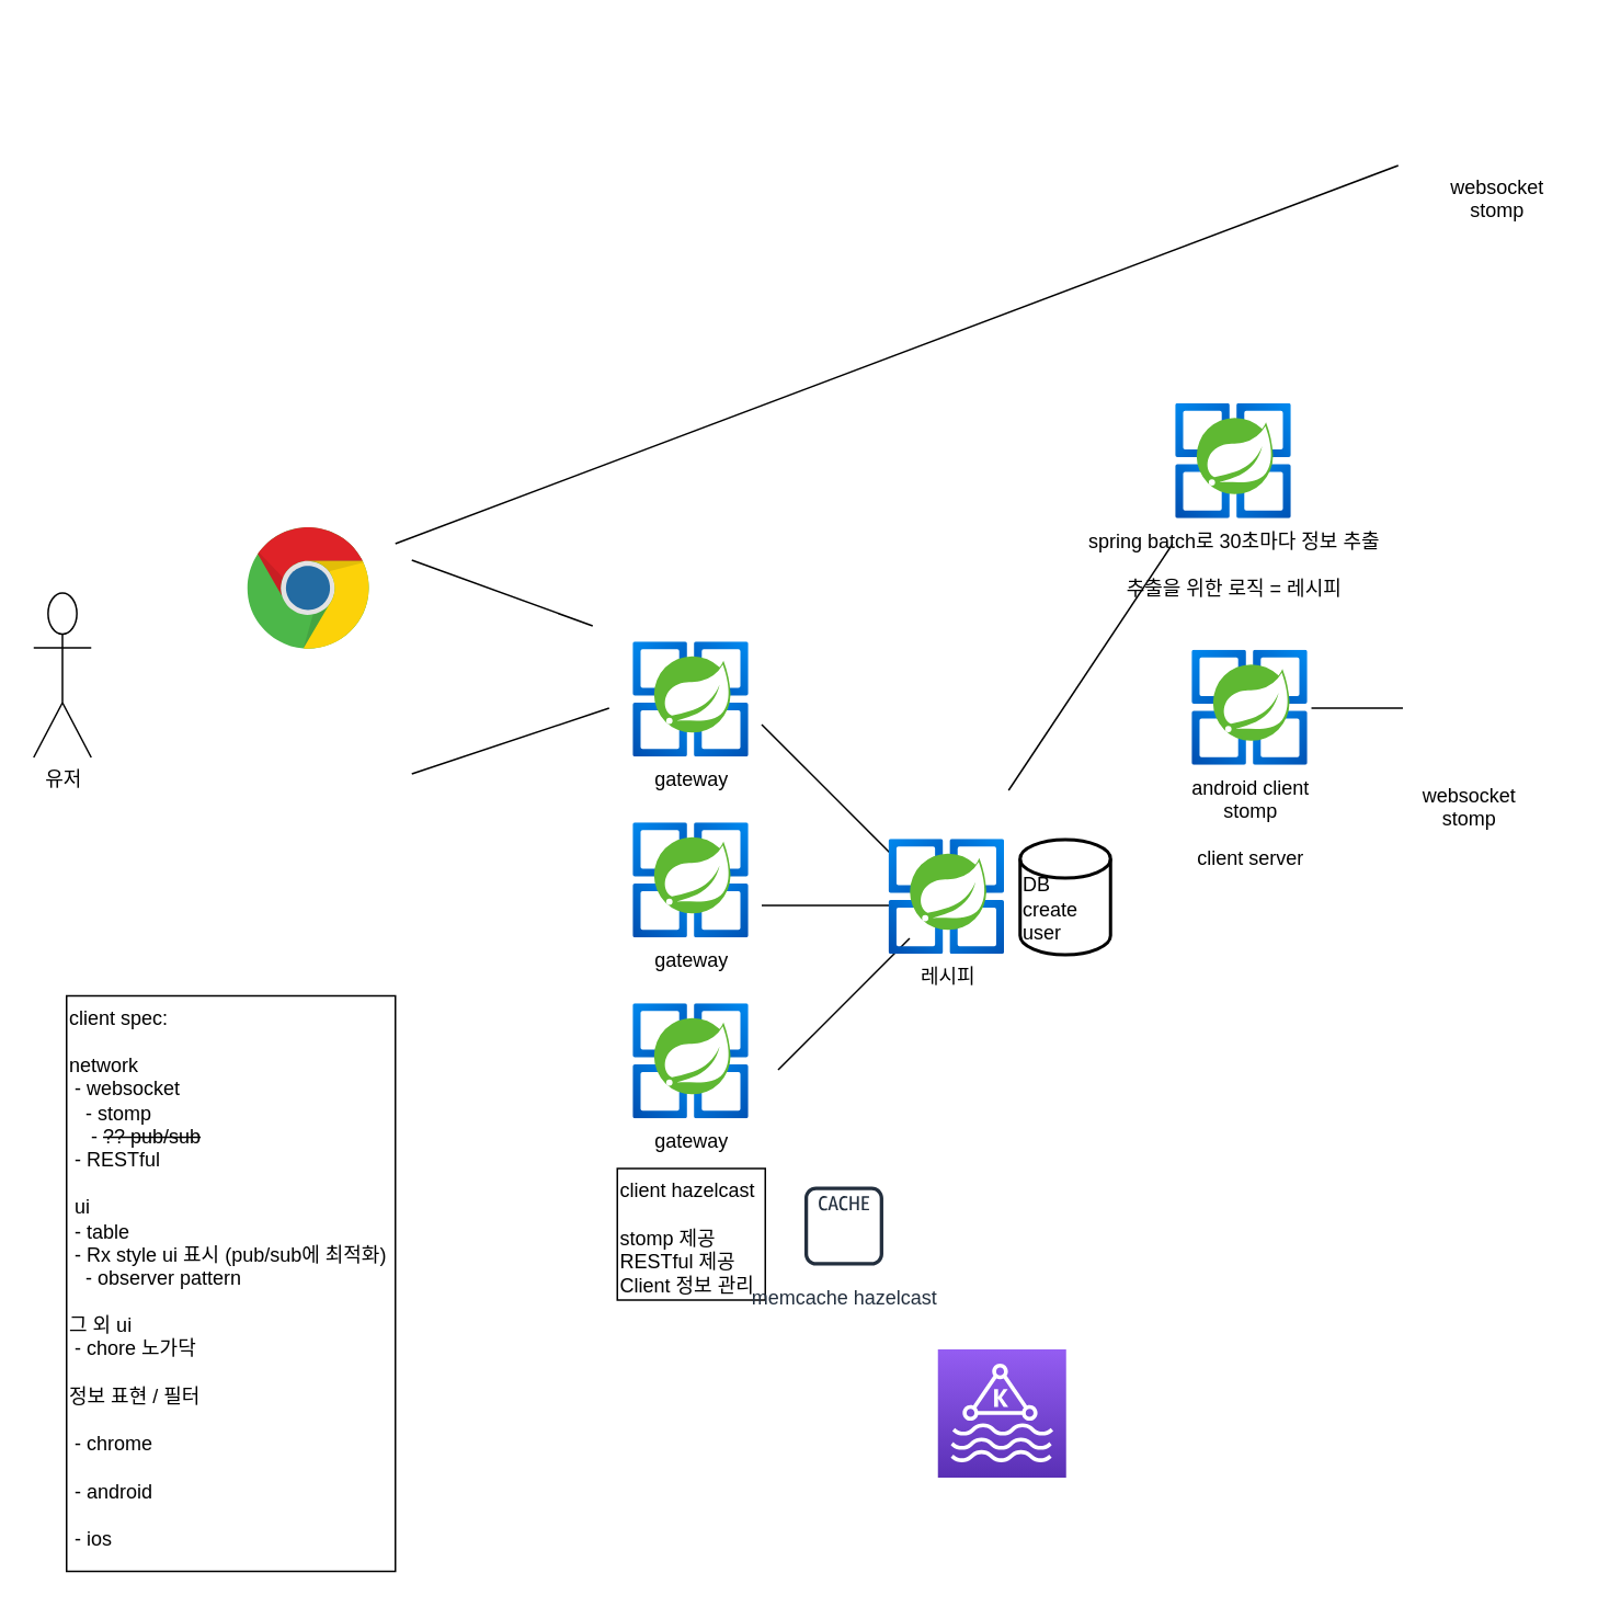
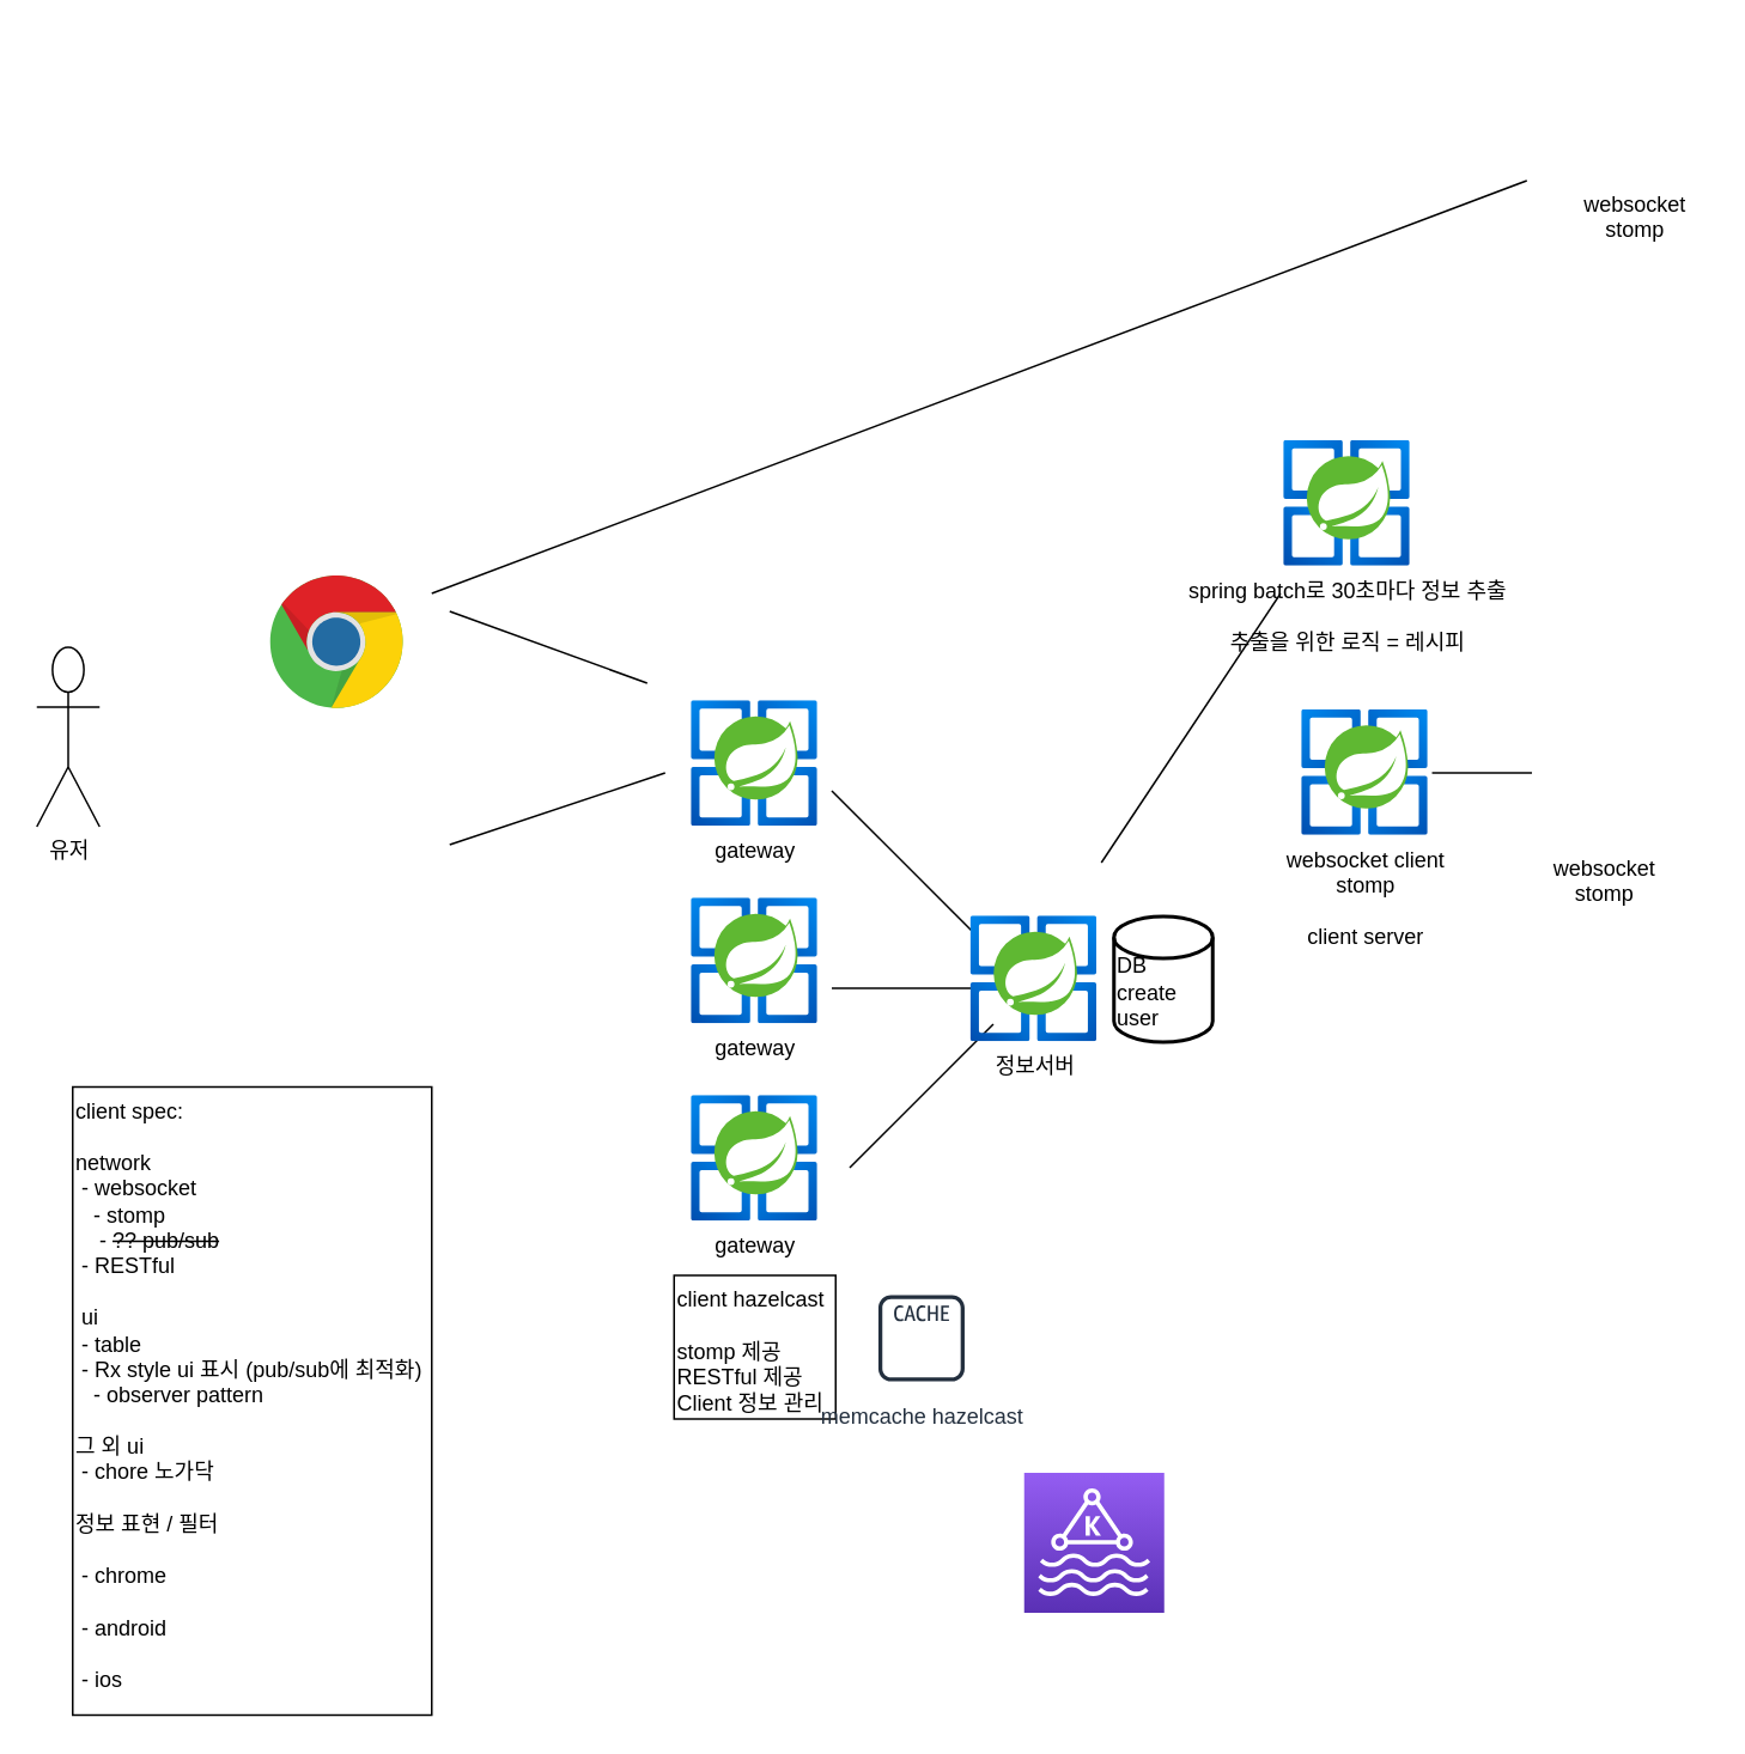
  <mxCell id="0" />
  <mxCell id="1" parent="0" />
  <mxCell id="2" value="유저" style="shape=umlActor;verticalLabelPosition=bottom;verticalAlign=top;html=1;outlineConnect=0;" vertex="1" parent="1"><mxGeometry x="20" y="360" width="35" height="100" as="geometry" /></mxCell>
  <mxCell id="3" value="" style="dashed=0;outlineConnect=0;html=1;align=center;labelPosition=center;verticalLabelPosition=bottom;verticalAlign=top;shape=mxgraph.weblogos.chrome" vertex="1" parent="1"><mxGeometry x="150" y="320" width="74.8" height="75.4" as="geometry" /></mxCell>
  <mxCell id="4" value="" style="shape=image;html=1;verticalAlign=top;verticalLabelPosition=bottom;labelBackgroundColor=#ffffff;imageAspect=0;aspect=fixed;image=https://cdn3.iconfinder.com/data/icons/ultimate-social/150/26_android-128.png" vertex="1" parent="1"><mxGeometry x="142.4" y="400" width="90" height="90" as="geometry" /></mxCell>
  <mxCell id="5" value="" style="shape=image;html=1;verticalAlign=top;verticalLabelPosition=bottom;labelBackgroundColor=#ffffff;imageAspect=0;aspect=fixed;image=https://cdn1.iconfinder.com/data/icons/system-black-circles/512/iOS-128.png" vertex="1" parent="1"><mxGeometry x="147.4" y="490" width="80" height="80" as="geometry" /></mxCell>
  <mxCell id="6" value="client spec:&lt;br&gt;&lt;br&gt;network&lt;br&gt;&amp;nbsp;- websocket&lt;br&gt;&amp;nbsp; &amp;nbsp;- stomp&lt;br&gt;&amp;nbsp; &amp;nbsp; - &lt;strike&gt;?? pub/sub&lt;/strike&gt;&lt;br&gt;&amp;nbsp;- RESTful&lt;br&gt;&lt;br&gt;&amp;nbsp;ui&lt;br&gt;&amp;nbsp;- table&lt;br&gt;&amp;nbsp;- Rx style ui 표시 (pub/sub에 최적화)&lt;br&gt;&amp;nbsp; &amp;nbsp;- observer pattern&lt;br&gt;&lt;br&gt;그 외 ui&lt;br&gt;&amp;nbsp;- chore 노가닥&lt;br&gt;&lt;br&gt;정보 표현 / 필터&amp;nbsp;&lt;br&gt;&lt;br&gt;&amp;nbsp;- chrome&lt;br&gt;&lt;br&gt;&amp;nbsp;- android&lt;br&gt;&lt;br&gt;&amp;nbsp;- ios" style="rounded=0;whiteSpace=wrap;html=1;align=left;verticalAlign=top;" vertex="1" parent="1"><mxGeometry x="40" y="605" width="200" height="350" as="geometry" /></mxCell>
  <mxCell id="7" value="gateway" style="aspect=fixed;html=1;points=[];align=center;image;fontSize=12;image=img/lib/azure2/compute/Azure_Spring_Cloud.svg;" vertex="1" parent="1"><mxGeometry x="382.81" y="390" width="74.38" height="70" as="geometry" /></mxCell>
  <mxCell id="8" value="" style="endArrow=none;html=1;" edge="1" parent="1"><mxGeometry width="50" height="50" relative="1" as="geometry"><mxPoint x="250" y="340" as="sourcePoint" /><mxPoint x="360" y="380" as="targetPoint" /></mxGeometry></mxCell>
  <mxCell id="9" value="" style="endArrow=none;html=1;" edge="1" parent="1"><mxGeometry width="50" height="50" relative="1" as="geometry"><mxPoint x="250" y="470" as="sourcePoint" /><mxPoint x="370" y="430" as="targetPoint" /></mxGeometry></mxCell>
  <mxCell id="10" value="client hazelcast&lt;br&gt;&lt;br&gt;&lt;span style=&quot;text-align: center ; background-color: rgb(255 , 255 , 255)&quot;&gt;stomp 제공&lt;/span&gt;&lt;br style=&quot;text-align: center&quot;&gt;&lt;span style=&quot;text-align: center ; background-color: rgb(255 , 255 , 255)&quot;&gt;RESTful 제공&lt;/span&gt;&lt;br style=&quot;text-align: center&quot;&gt;&lt;span style=&quot;text-align: center ; background-color: rgb(255 , 255 , 255)&quot;&gt;Client 정보 관리&amp;nbsp;&lt;/span&gt;" style="rounded=0;whiteSpace=wrap;html=1;align=left;verticalAlign=top;" vertex="1" parent="1"><mxGeometry x="375" y="710" width="90" height="80" as="geometry" /></mxCell>
  <mxCell id="11" value="gateway" style="aspect=fixed;html=1;points=[];align=center;image;fontSize=12;image=img/lib/azure2/compute/Azure_Spring_Cloud.svg;" vertex="1" parent="1"><mxGeometry x="382.81" y="500" width="74.38" height="70" as="geometry" /></mxCell>
  <mxCell id="12" value="gateway" style="aspect=fixed;html=1;points=[];align=center;image;fontSize=12;image=img/lib/azure2/compute/Azure_Spring_Cloud.svg;" vertex="1" parent="1"><mxGeometry x="382.81" y="610" width="74.38" height="70" as="geometry" /></mxCell>
  <mxCell id="13" value="&lt;br&gt;DB&lt;br&gt;create user" style="strokeWidth=2;html=1;shape=mxgraph.flowchart.database;whiteSpace=wrap;align=left;verticalAlign=top;" vertex="1" parent="1"><mxGeometry x="620" y="510" width="55" height="70" as="geometry" /></mxCell>
  <mxCell id="14" value="memcache hazelcast" style="outlineConnect=0;fontColor=#232F3E;gradientColor=none;strokeColor=#232F3E;fillColor=#ffffff;dashed=0;verticalLabelPosition=bottom;verticalAlign=top;align=center;html=1;fontSize=12;fontStyle=0;aspect=fixed;shape=mxgraph.aws4.resourceIcon;resIcon=mxgraph.aws4.cache_node;" vertex="1" parent="1"><mxGeometry x="482.81" y="715" width="60" height="60" as="geometry" /></mxCell>
- <mxCell id="15" value="android client&lt;br&gt;stomp&lt;br&gt;&lt;br&gt;client server" style="aspect=fixed;html=1;points=[];align=center;image;fontSize=12;image=img/lib/azure2/compute/Azure_Spring_Cloud.svg;" vertex="1" parent="1"><mxGeometry x="722.81" y="395" width="74.38" height="70" as="geometry" /></mxCell>
+ <mxCell id="15" value="websocket client&lt;br&gt;stomp&lt;br&gt;&lt;br&gt;client server" style="aspect=fixed;html=1;points=[];align=center;image;fontSize=12;image=img/lib/azure2/compute/Azure_Spring_Cloud.svg;" vertex="1" parent="1"><mxGeometry x="722.81" y="395" width="74.38" height="70" as="geometry" /></mxCell>
  <mxCell id="16" value="websocket&lt;br&gt;stomp" style="shape=image;html=1;verticalAlign=top;verticalLabelPosition=bottom;labelBackgroundColor=#ffffff;imageAspect=0;aspect=fixed;image=https://cdn0.iconfinder.com/data/icons/business-collection-2027/58/coin-10-128.png;imageBackground=#ffffff;" vertex="1" parent="1"><mxGeometry x="852.81" y="390" width="80" height="80" as="geometry" /></mxCell>
  <mxCell id="17" value="" style="endArrow=none;html=1;entryX=0;entryY=0.5;entryDx=0;entryDy=0;" edge="1" parent="1" source="15" target="16"><mxGeometry width="50" height="50" relative="1" as="geometry"><mxPoint x="742.81" y="535" as="sourcePoint" /><mxPoint x="792.81" y="485" as="targetPoint" /></mxGeometry></mxCell>
  <mxCell id="18" value="spring batch로 30초마다 정보 추출&lt;br&gt;&lt;br&gt;추출을 위한 로직 = 레시피" style="aspect=fixed;html=1;points=[];align=center;image;fontSize=12;image=img/lib/azure2/compute/Azure_Spring_Cloud.svg;" vertex="1" parent="1"><mxGeometry x="712.81" y="245" width="74.38" height="70" as="geometry" /></mxCell>
  <mxCell id="19" value="" style="points=[[0,0,0],[0.25,0,0],[0.5,0,0],[0.75,0,0],[1,0,0],[0,1,0],[0.25,1,0],[0.5,1,0],[0.75,1,0],[1,1,0],[0,0.25,0],[0,0.5,0],[0,0.75,0],[1,0.25,0],[1,0.5,0],[1,0.75,0]];outlineConnect=0;fontColor=#232F3E;gradientColor=#945DF2;gradientDirection=north;fillColor=#5A30B5;strokeColor=#ffffff;dashed=0;verticalLabelPosition=bottom;verticalAlign=top;align=center;html=1;fontSize=12;fontStyle=0;aspect=fixed;shape=mxgraph.aws4.resourceIcon;resIcon=mxgraph.aws4.managed_streaming_for_kafka;" vertex="1" parent="1"><mxGeometry x="570" y="820" width="78" height="78" as="geometry" /></mxCell>
  <mxCell id="20" value="" style="endArrow=none;html=1;" edge="1" parent="1"><mxGeometry width="50" height="50" relative="1" as="geometry"><mxPoint x="613" y="480" as="sourcePoint" /><mxPoint x="712.81" y="330" as="targetPoint" /></mxGeometry></mxCell>
  <mxCell id="21" value="" style="endArrow=none;html=1;" edge="1" parent="1"><mxGeometry width="50" height="50" relative="1" as="geometry"><mxPoint x="462.81" y="440" as="sourcePoint" /><mxPoint x="542.81" y="520" as="targetPoint" /></mxGeometry></mxCell>
  <mxCell id="22" value="" style="endArrow=none;html=1;" edge="1" parent="1"><mxGeometry width="50" height="50" relative="1" as="geometry"><mxPoint x="462.81" y="550" as="sourcePoint" /><mxPoint x="542.81" y="550" as="targetPoint" /></mxGeometry></mxCell>
  <mxCell id="23" value="" style="endArrow=none;html=1;" edge="1" parent="1"><mxGeometry width="50" height="50" relative="1" as="geometry"><mxPoint x="472.81" y="650" as="sourcePoint" /><mxPoint x="552.81" y="570" as="targetPoint" /></mxGeometry></mxCell>
- <mxCell id="24" value="레시피" style="aspect=fixed;html=1;points=[];align=center;image;fontSize=12;image=img/lib/azure2/compute/Azure_Spring_Cloud.svg;" vertex="1" parent="1"><mxGeometry x="538.43" y="510" width="74.38" height="70" as="geometry" /></mxCell>
+ <mxCell id="24" value="정보서버" style="aspect=fixed;html=1;points=[];align=center;image;fontSize=12;image=img/lib/azure2/compute/Azure_Spring_Cloud.svg;" vertex="1" parent="1"><mxGeometry x="538.43" y="510" width="74.38" height="70" as="geometry" /></mxCell>
  <mxCell id="25" value="websocket&lt;br&gt;stomp" style="shape=image;html=1;verticalAlign=top;verticalLabelPosition=bottom;labelBackgroundColor=#ffffff;imageAspect=0;aspect=fixed;image=https://cdn0.iconfinder.com/data/icons/business-collection-2027/58/coin-10-128.png;imageBackground=#ffffff;" vertex="1" parent="1"><mxGeometry x="870" y="20" width="80" height="80" as="geometry" /></mxCell>
  <mxCell id="26" value="" style="endArrow=none;html=1;" edge="1" parent="1"><mxGeometry width="50" height="50" relative="1" as="geometry"><mxPoint x="240" y="330" as="sourcePoint" /><mxPoint x="850" y="100" as="targetPoint" /></mxGeometry></mxCell>
